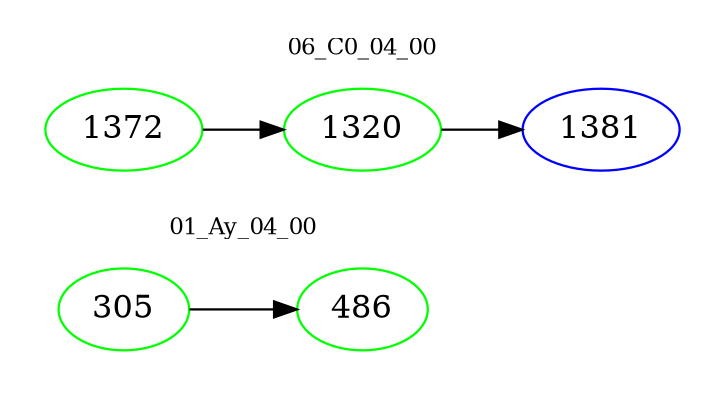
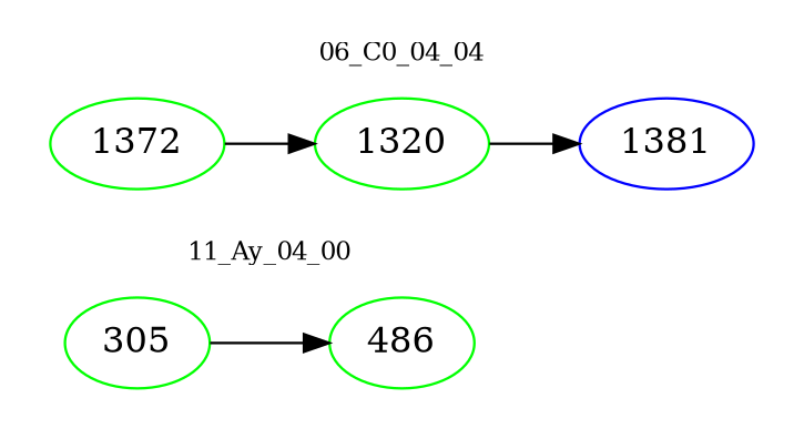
  digraph {
    rankdir=LR
    node [color=green]
    edge [color=black]
    n1 [label=305]
    n2 [label=486]
    n3 [label=1372]
    n4 [label=1320]
    n5 [color=blue label=1381]
    subgraph cluster_1 {
      color=white
      fontsize=10
-     label="01_Ay_04_00"
+     label="11_Ay_04_00"
      n1
      n2
    }
    subgraph cluster_2 {
      color=white
      fontsize=10
-     label="06_C0_04_00"
+     label="06_C0_04_04"
      n3
      n4
      n5
    }
    n1 -> n2
    n3 -> n4
    n4 -> n5
  }
